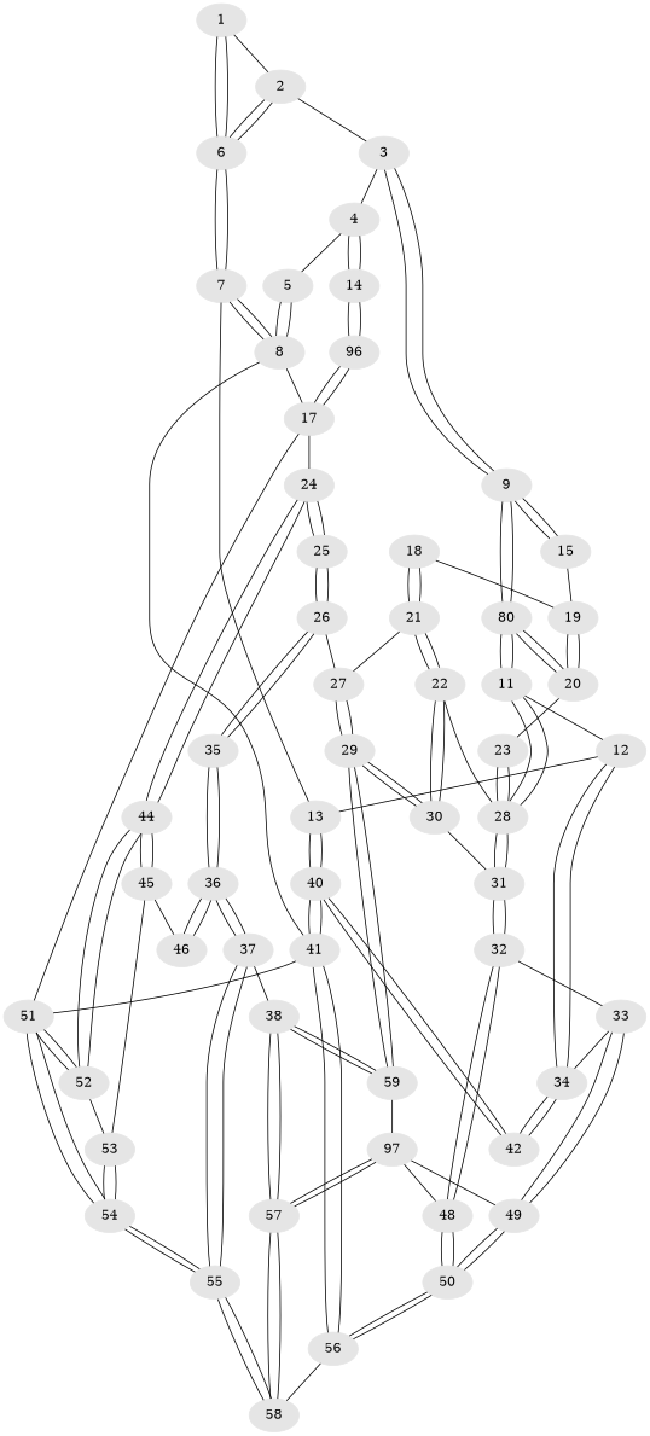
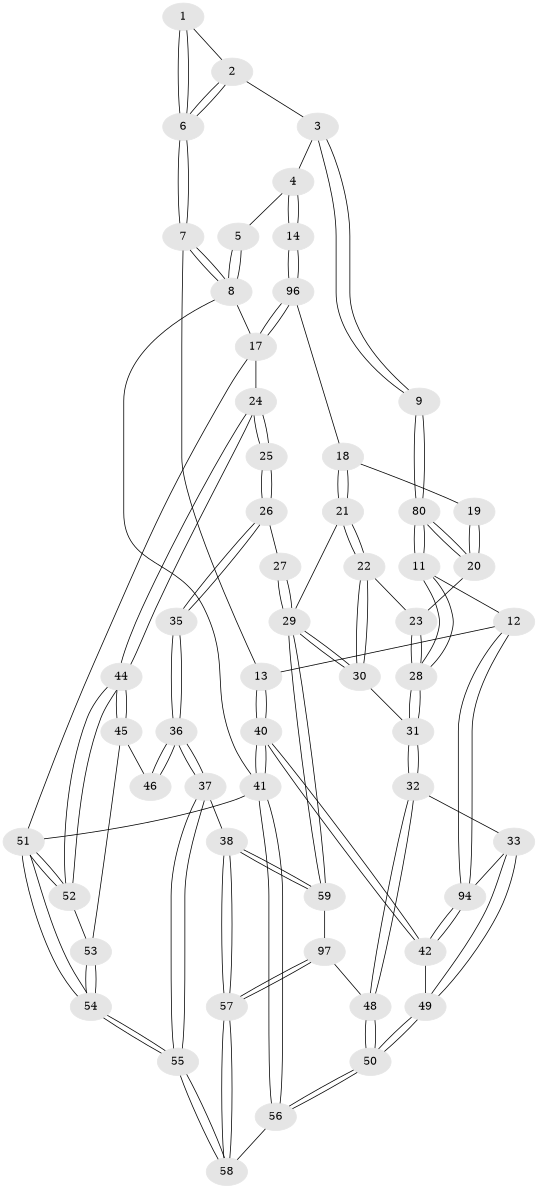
  graph {
    node [color=gray90 style=filled]
    1
    2
    6
    3
    7
    4
    9
    5
    14
    n10 [label=80]
-   15
    8
    n13 [label=96]
    17
    41
    13
    40
    24
    51
    56
    11
    20
    19
    12
    28
    23
-   34
+   34 [label=94]
    31
    42
    18
    21
    25
    44
    52
    54
    22
    27
    30
    29
    26
    45
    35
    36
    n44 [label=59]
    32
    n46 [label=97]
    33
    48
    49
    50
    37
    46
    38
    55
    57
    58
    53
    1 -- 2
    1 -- 6
    1 -- 6
    2 -- 6
    2 -- 6
    2 -- 3
    6 -- 7
    6 -- 7
    3 -- 4
    3 -- 9
    3 -- 9
    7 -- 8
    7 -- 8
    7 -- 13
    4 -- 5
    4 -- 14
    4 -- 14
    9 -- n10
    9 -- n10
-   9 -- 15
-   9 -- 15
    5 -- 8
    5 -- 8
    14 -- n13
    14 -- n13
    n10 -- 11
    n10 -- 11
    n10 -- 20
    n10 -- 20
-   15 -- 19
    8 -- 17
    8 -- 41
    n13 -- 17
    n13 -- 17
+   n13 -- 18
    17 -- 24
    17 -- 51
    41 -- 51
    41 -- 56
    41 -- 56
    13 -- 40
    13 -- 40
    40 -- 41
    40 -- 41
    40 -- 42
    40 -- 42
    24 -- 25
    24 -- 25
    24 -- 44
    24 -- 44
    51 -- 52
    51 -- 52
    51 -- 54
    51 -- 54
    56 -- 58
    11 -- 12
    11 -- 28
    11 -- 28
    20 -- 23
    19 -- 20
    19 -- 20
    12 -- 13
    12 -- 34
    12 -- 34
    28 -- 31
    28 -- 31
    23 -- 28
    23 -- 28
    34 -- 42
    34 -- 42
    31 -- 32
    31 -- 32
-   n46 -- 49
+   42 -- 49
    18 -- 19
    18 -- 21
    18 -- 21
    21 -- 22
    21 -- 22
-   21 -- 27
+   21 -- 29
    25 -- 26
    25 -- 26
    44 -- 52
    44 -- 52
    44 -- 45
    44 -- 45
    52 -- 53
    54 -- 55
    54 -- 55
-   22 -- 28
+   22 -- 23
    22 -- 30
    22 -- 30
    27 -- 29
    27 -- 29
    30 -- 31
    29 -- 30
    29 -- 30
    29 -- n44
    29 -- n44
    26 -- 27
    26 -- 35
    26 -- 35
    45 -- 46
    45 -- 53
    35 -- 36
    35 -- 36
    36 -- 37
    36 -- 37
    36 -- 46
    36 -- 46
    n44 -- n46
    32 -- 33
    32 -- 48
    32 -- 48
    n46 -- 48
    n46 -- 57
    n46 -- 57
    33 -- 34
    33 -- 49
    33 -- 49
    48 -- 50
    48 -- 50
    49 -- 50
    49 -- 50
    50 -- 56
    50 -- 56
    37 -- 38
    37 -- 55
    37 -- 55
    38 -- n44
    38 -- n44
    38 -- 57
    38 -- 57
    55 -- 58
    55 -- 58
    57 -- 58
    57 -- 58
    53 -- 54
    53 -- 54
  }
